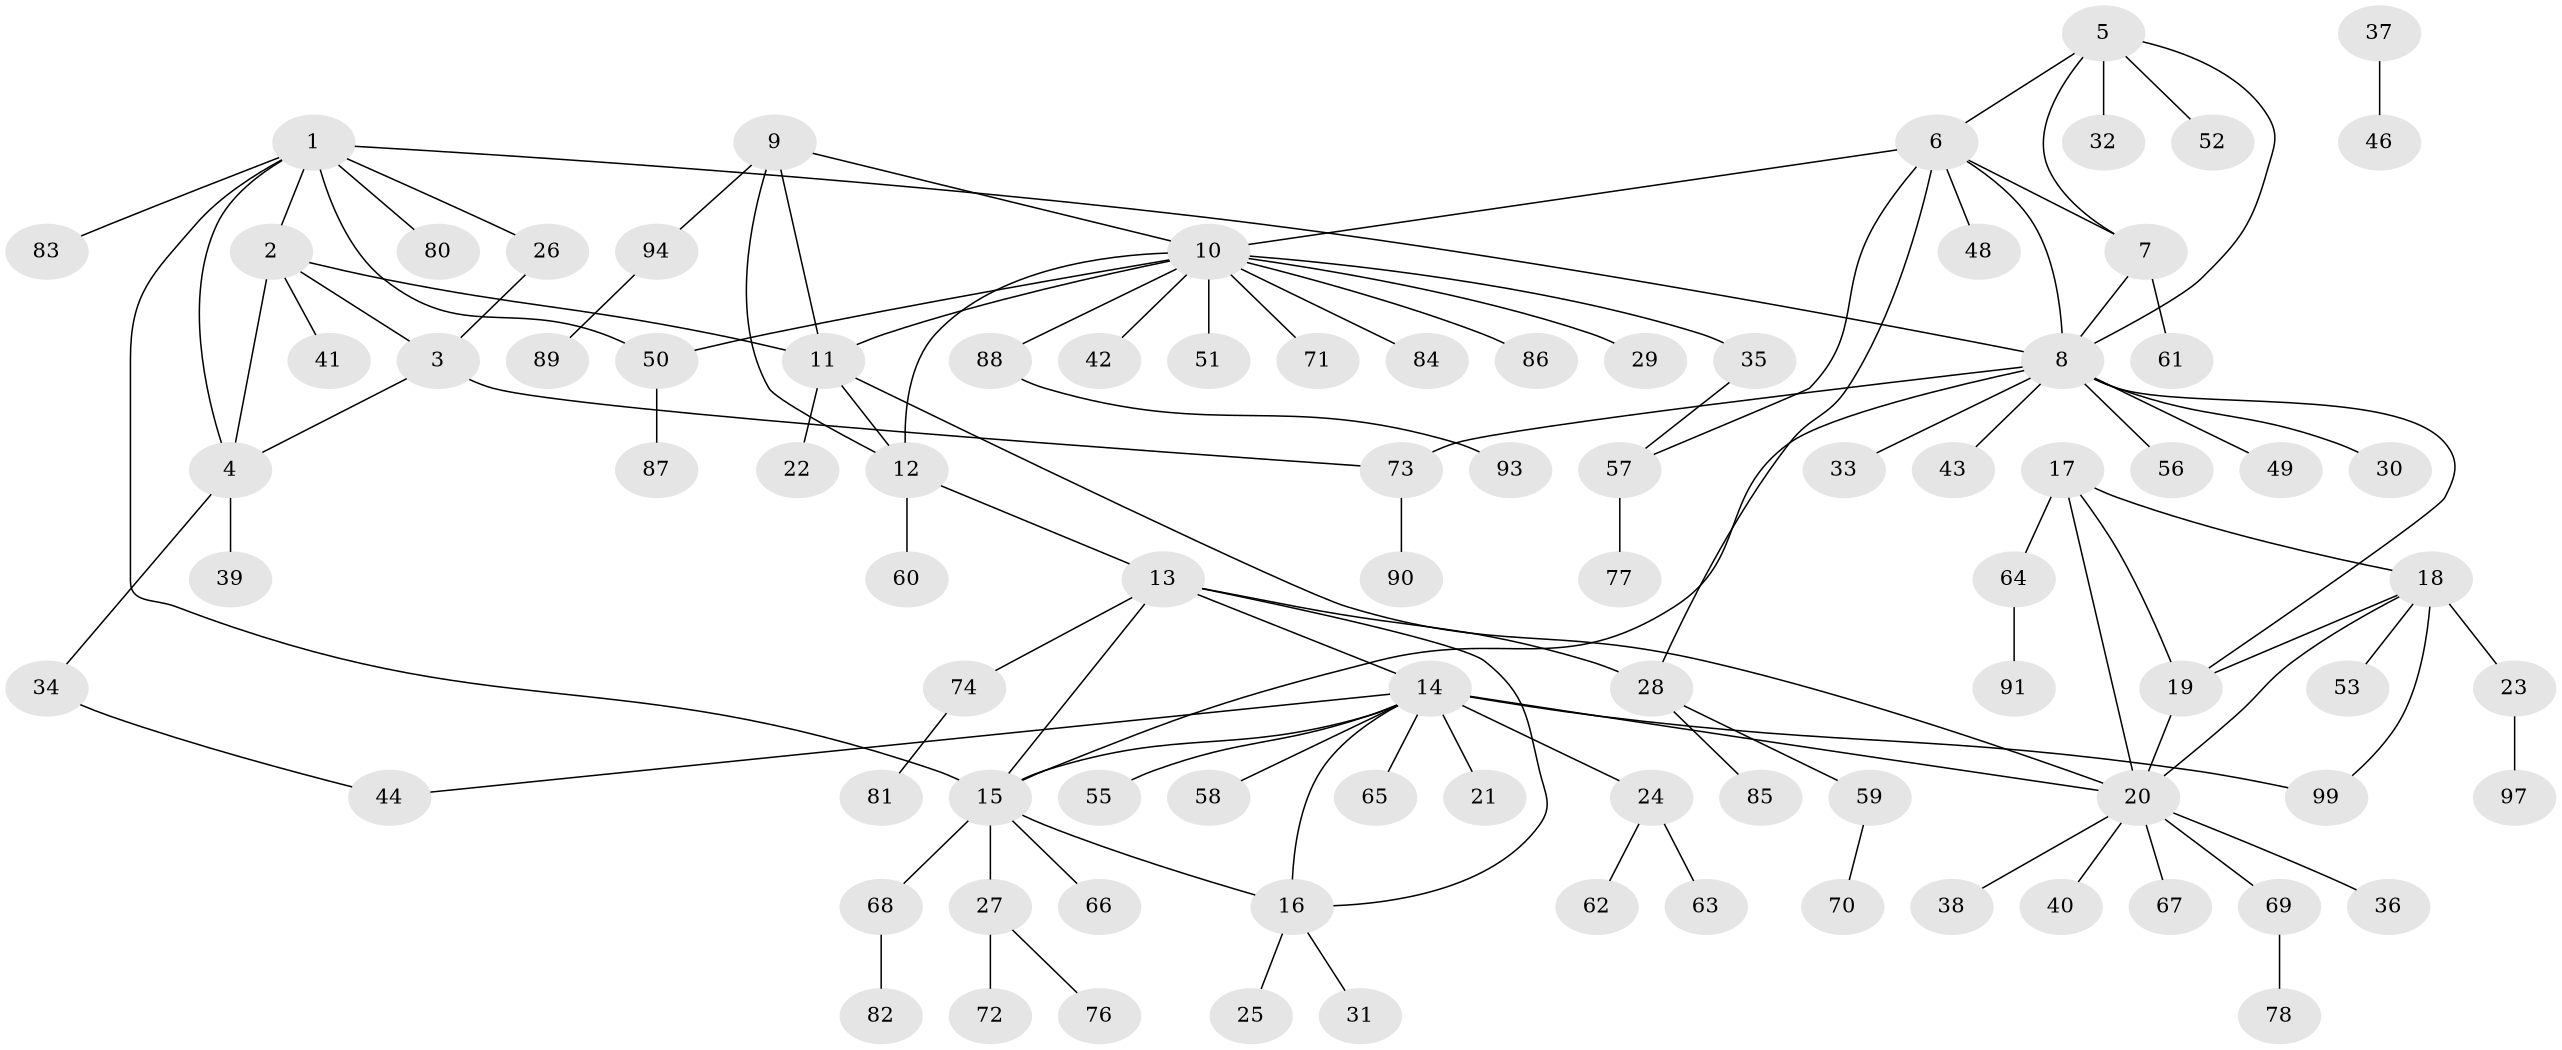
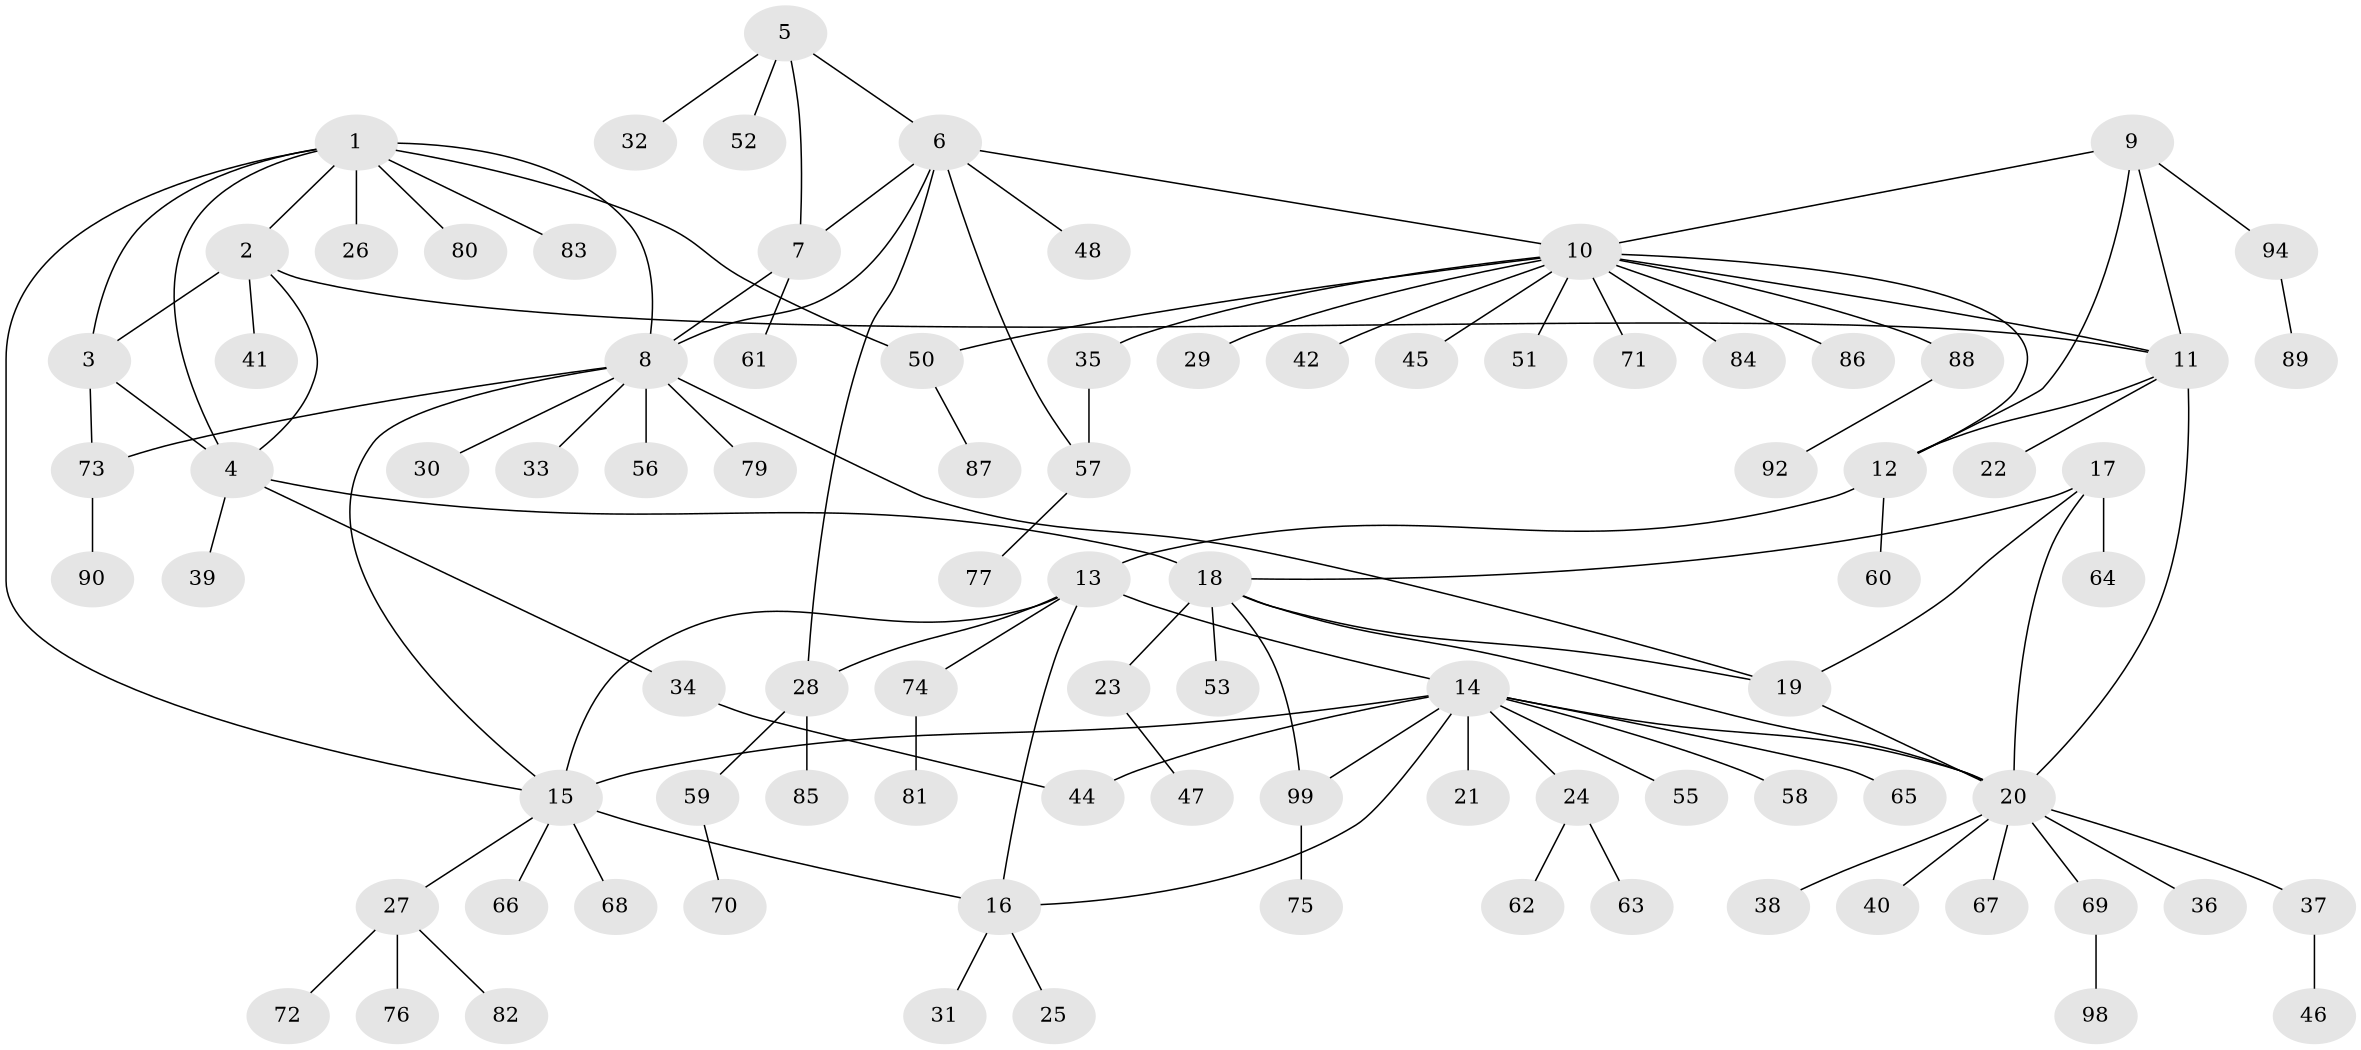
  graph {
    node [color=gray90 style=filled]
    1
    2
    3
    4
    8
    15
    26
    50
    80
    83
    11
    41
    73
    18
    34
    39
    19
    30
    33
-   43
    56
-   79 [label=49]
+   79
    16
    27
    66
    68
    87
    12
    20
    22
    90
    n32 [label=99]
    23
    53
    44
    5
    6
    7
    32
    52
    10
    28
    48
    57
    61
    29
    35
    42
+   45
    51
    71
    84
    86
    88
    59
    85
    77
    9
    n59 [label=94]
    13
    60
    89
-   92 [label=93]
+   92
    36
    37
    38
    40
    67
    69
    14
    74
    21
    24
    55
    58
    65
    25
    31
    81
    62
    63
+   75
    72
    76
    82
    17
    64
-   91
-   47 [label=97]
+   47
    46
-   78
+   78 [label=98]
    70
    1 -- 2
-   26 -- 3
+   1 -- 3
    1 -- 4
    1 -- 8
    1 -- 15
    1 -- 26
    1 -- 50
    1 -- 80
    1 -- 83
    2 -- 3
    2 -- 4
    2 -- 11
    2 -- 41
    3 -- 4
    3 -- 73
+   4 -- 18
    4 -- 34
    4 -- 39
    8 -- 15
    8 -- 73
    8 -- 19
    8 -- 30
    8 -- 33
-   8 -- 43
    8 -- 56
    8 -- 79
    15 -- 16
    15 -- 27
    15 -- 66
    15 -- 68
    50 -- 87
    11 -- 12
    11 -- 20
    11 -- 22
    73 -- 90
    18 -- 19
    18 -- 20
    18 -- n32
    18 -- 23
    18 -- 53
    34 -- 44
    19 -- 20
    16 -- 25
    16 -- 31
    27 -- 72
    27 -- 76
-   68 -- 82
+   27 -- 82
    12 -- 13
    12 -- 60
    20 -- 36
+   20 -- 37
    20 -- 38
    20 -- 40
    20 -- 67
    20 -- 69
+   n32 -- 75
    23 -- 47
-   5 -- 8
    5 -- 6
    5 -- 7
    5 -- 32
    5 -- 52
    6 -- 8
    6 -- 7
    6 -- 10
    6 -- 28
    6 -- 48
    6 -- 57
    7 -- 8
    7 -- 61
    10 -- 50
    10 -- 11
    10 -- 12
    10 -- 29
    10 -- 35
    10 -- 42
+   10 -- 45
    10 -- 51
    10 -- 71
    10 -- 84
    10 -- 86
    10 -- 88
    28 -- 59
    28 -- 85
    57 -- 77
    35 -- 57
    88 -- 92
    59 -- 70
    9 -- 11
    9 -- 12
    9 -- 10
    9 -- n59
    n59 -- 89
    13 -- 15
    13 -- 16
    13 -- 28
    13 -- 14
    13 -- 74
    37 -- 46
    69 -- 78
    14 -- 15
    14 -- 16
    14 -- 20
    14 -- n32
    14 -- 44
    14 -- 21
    14 -- 24
    14 -- 55
    14 -- 58
    14 -- 65
    74 -- 81
    24 -- 62
    24 -- 63
    17 -- 18
    17 -- 19
    17 -- 20
    17 -- 64
-   64 -- 91
  }
